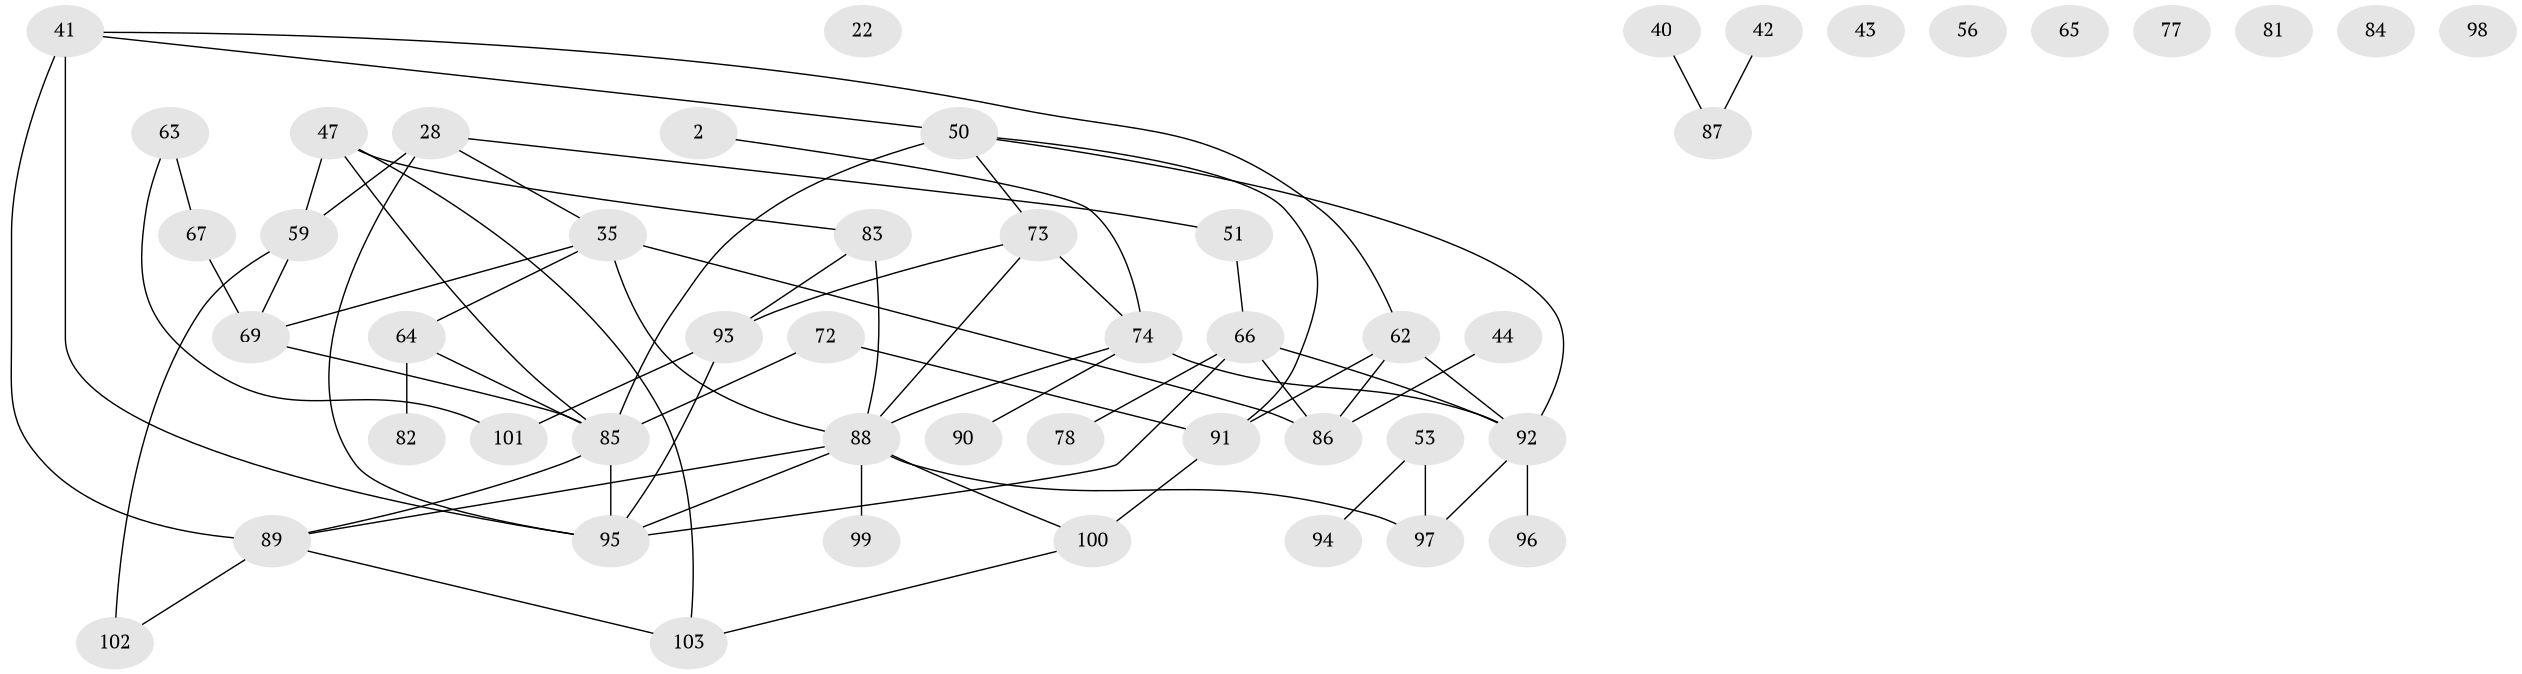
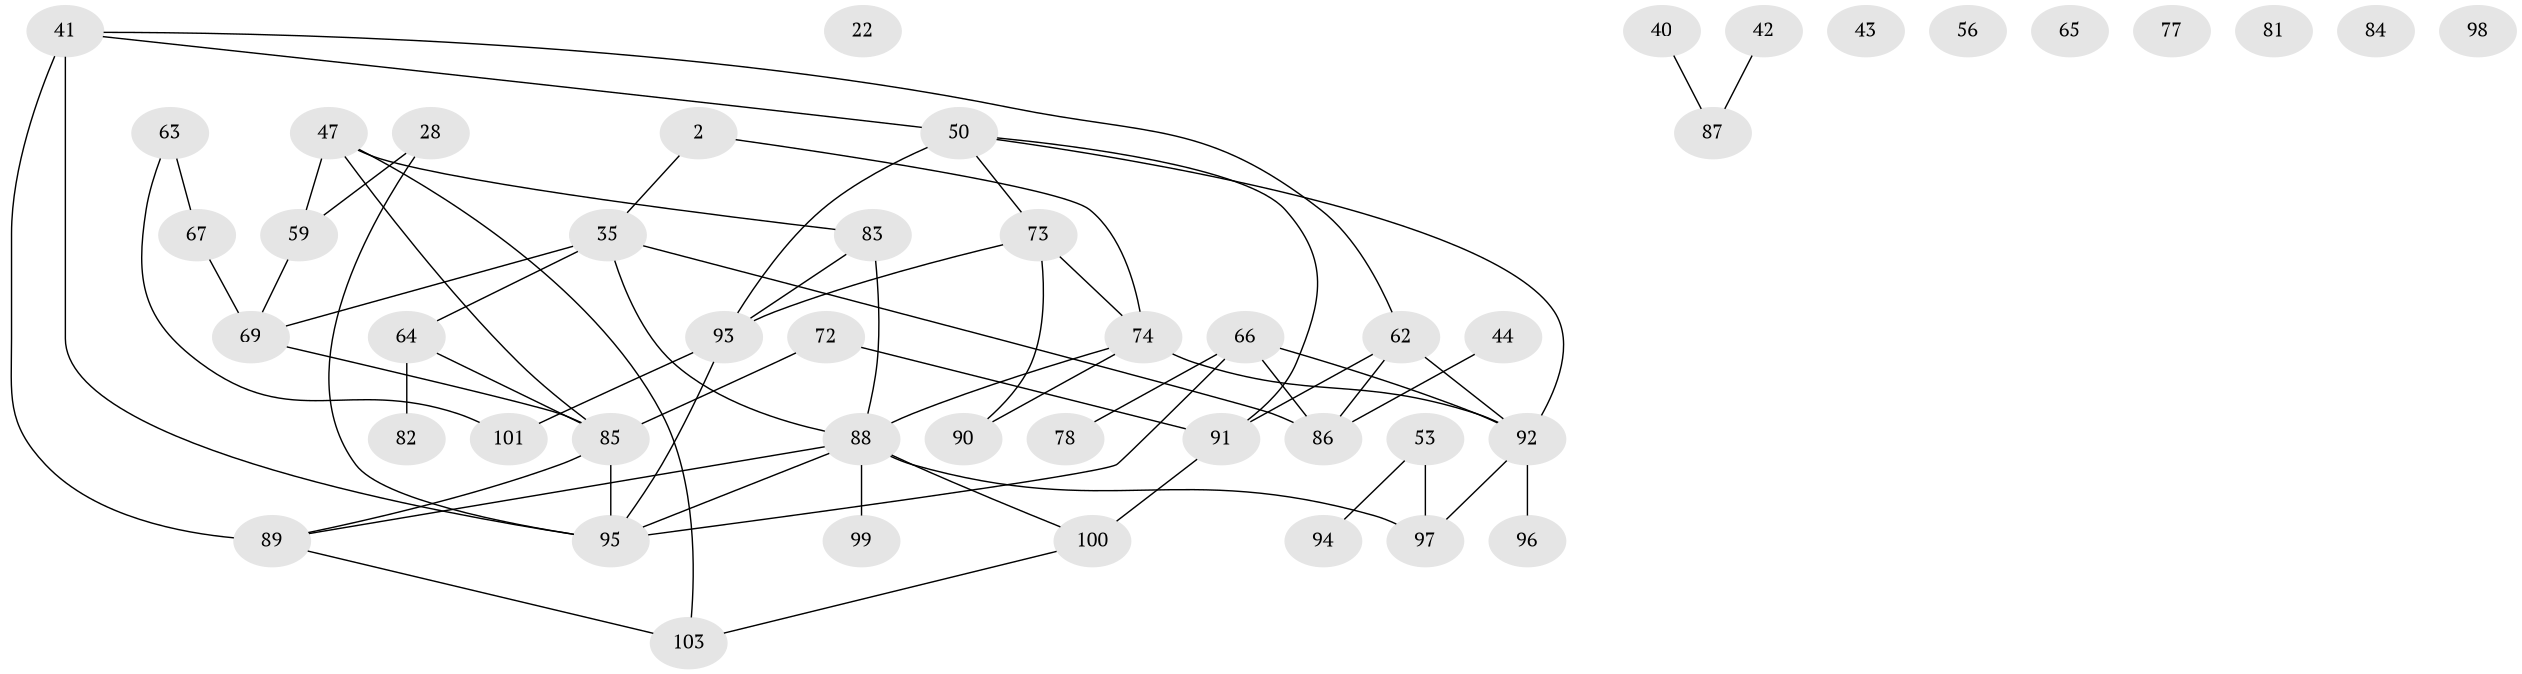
  graph {
    fontname="PT Serif"
    node [color=gray90 fontname="PT Serif" style=filled]
    edge [fontname="PT Serif"]
    2
    74
    88 [super="+55+80+79"]
    92 [super="+52+14"]
    90
    22
    35 [super="+15+6+25"]
    64 [super="+26"]
    69 [super="+1"]
    86
    28
-   51 [super="+48"]
    59 [super="+49"]
    95 [super="+70+45"]
    66
-   102
    85 [super="+54+75"]
    82
    89 [super="+34+57"]
    97 [super="+50"]
    99
    100 [super="+31+68"]
    40
    87
    41 [super="+12+30"]
    n26 [label=50 super="+37"]
    62 [super="+9"]
    73 [super="+71"]
    91
    103 [super="+29"]
    42
    43
    44
    47
    83 [super="+4"]
    93 [super="+8"]
    78
    53 [super="+36"]
    94
    56
    96
    63
    67
    101 [super="+32"]
    65
    72
    77
    81
    84
    98 [super="+38"]
    2 -- 74
    74 -- 88
    74 -- 92
    74 -- 90
    88 -- 95 [weight=4]
    88 -- 89
    88 -- 97 [weight=2]
    88 -- 99
    88 -- 100
    92 -- 97
    92 -- 96
    35 -- 88
    35 -- 64
    35 -- 69
    35 -- 86
    64 -- 85 [weight=2]
    64 -- 82
    69 -- 85 [weight=2]
-   28 -- 35
-   28 -- 51
+   2 -- 35
    28 -- 59
    28 -- 95 [weight=3]
-   51 -- 66
    59 -- 69
-   59 -- 102
    66 -- 92
    66 -- 86
    66 -- 95
    66 -- 78
    85 -- 95
    85 -- 89
-   89 -- 102
    89 -- 103
    100 -- 103
    40 -- 87
    41 -- 95
    41 -- 89 [weight=2]
    41 -- n26
    41 -- 62
    n26 -- 92
-   n26 -- 85
+   n26 -- 93
    n26 -- 73
    n26 -- 91
    62 -- 92
    62 -- 86 [weight=2]
    62 -- 91
    73 -- 74 [weight=2]
-   73 -- 88
+   73 -- 90
    73 -- 93
    91 -- 100 [weight=2]
    42 -- 87
    44 -- 86
    47 -- 59 [weight=2]
    47 -- 85
    47 -- 103
    47 -- 83
    83 -- 88 [weight=2]
    83 -- 93
    93 -- 95
    93 -- 101
    53 -- 97
    53 -- 94
    63 -- 67
    63 -- 101
    67 -- 69
    72 -- 85
    72 -- 91
  }
